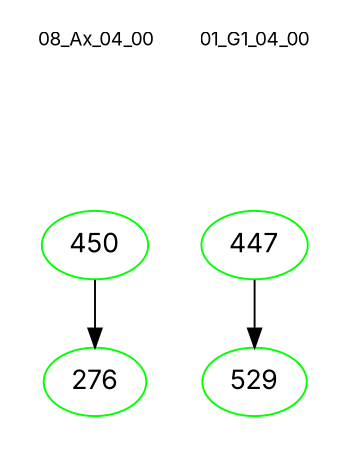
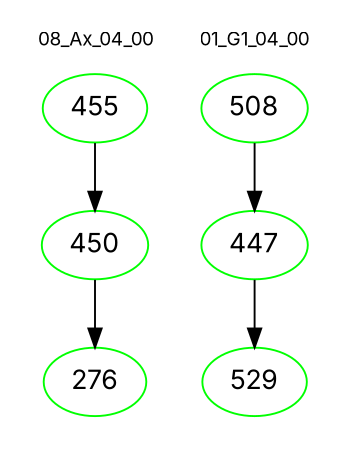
  digraph {
    fontname=Inter
    node [color=green fontname=Inter]
    edge [color=black fontname=Inter]
+   n1 [label=455]
    n2 [label=450]
    n3 [label=276]
+   n4 [label=508]
    n5 [label=447]
    n6 [label=529]
    subgraph cluster_1 {
      color=white
      fontsize=10
      label="08_Ax_04_00"
+     n1
      n2
      n3
    }
    subgraph cluster_2 {
      color=white
      fontsize=10
      label="01_G1_04_00"
+     n4
      n5
      n6
    }
+   n1 -> n2
    n2 -> n3
+   n4 -> n5
    n5 -> n6
  }
